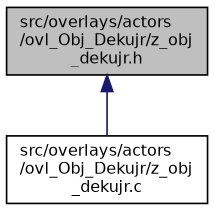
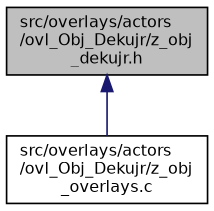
  digraph {
    node [color=black fontname=Helvetica fontsize=10 shape=record style=filled]
    n1 [fillcolor=grey75 fontcolor=black height=0.2 label="src/overlays/actors\l/ovl_Obj_Dekujr/z_obj\l_dekujr.h" width=0.4]
-   n2 [fillcolor=white height=0.2 label="src/overlays/actors\l/ovl_Obj_Dekujr/z_obj\l_dekujr.c" width=0.4]
+   n2 [fillcolor=white height=0.2 label="src/overlays/actors\l/ovl_Obj_Dekujr/z_obj\l_overlays.c" width=0.4]
    n1 -> n2 [color=midnightblue dir=back fontname=Helvetica fontsize=10 labelfontname=Helvetica labelfontsize=10 style=solid]
  }
